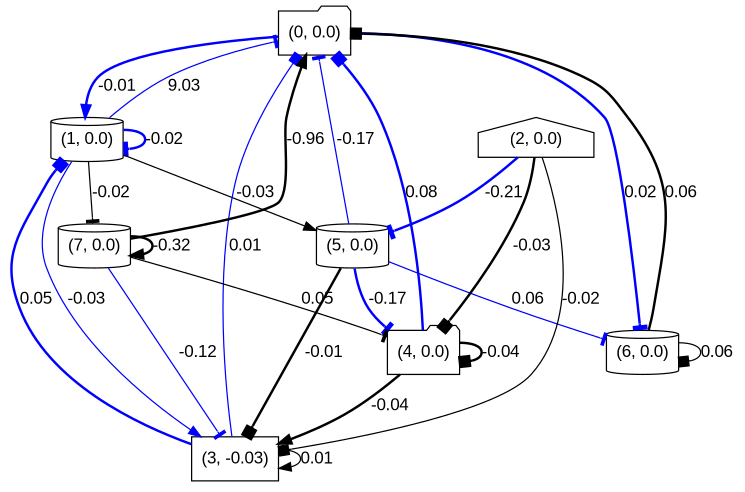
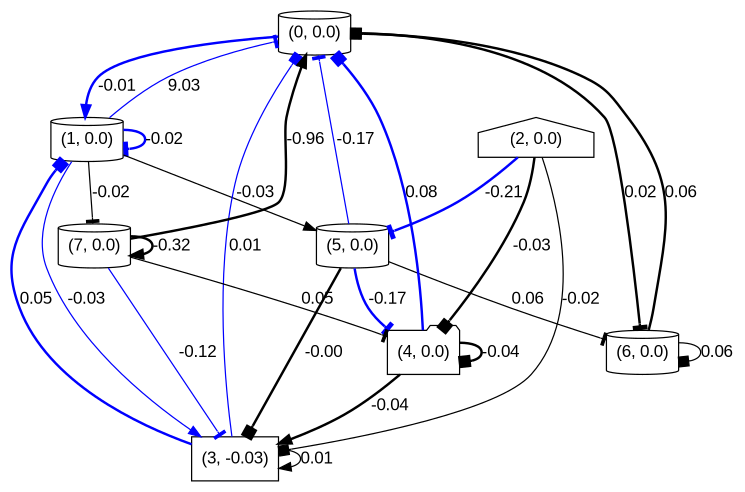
  digraph {
    fontname="Liberation Sans"
    node [fontname="Liberation Sans" shape=cylinder]
    edge [arrowhead=tee color=black fontname="Liberation Sans" style=bold]
-   n1 [label="(0, 0.0)" shape=folder]
+   n1 [label="(0, 0.0)"]
    n2 [label="(1, 0.0)"]
    n3 [label="(6, 0.0)"]
    n4 [label="(3, -0.03)" shape=box]
    n5 [label="(5, 0.0)"]
    n6 [label="(7, 0.0)"]
    n7 [label="(4, 0.0)" shape=folder]
    n8 [label="(2, 0.0)" shape=house]
    n1 -> n2 [arrowhead=normal color=blue label=-0.01]
-   n1 -> n3 [color=blue label=0.02]
+   n1 -> n3 [label=0.02]
    n2 -> n1 [color=blue label=9.03 style=solid]
    n2 -> n2 [color=blue label=-0.02]
    n2 -> n4 [arrowhead=normal color=blue label=-0.03 style=solid]
    n2 -> n5 [arrowhead=normal label=-0.03 style=solid]
    n2 -> n6 [label=-0.02 style=solid]
    n3 -> n1 [arrowhead=box label=0.06]
    n3 -> n3 [arrowhead=box label=0.06 style=solid]
    n4 -> n1 [arrowhead=box color=blue label=0.01 style=solid]
    n4 -> n2 [arrowhead=box color=blue label=0.05]
    n4 -> n4 [arrowhead=normal label=0.01 style=solid]
    n5 -> n1 [color=blue label=-0.17 style=solid]
-   n5 -> n3 [color=blue label=0.06 style=solid]
-   n5 -> n4 [arrowhead=box label=-0.01]
+   n5 -> n3 [label=0.06 style=solid]
+   n5 -> n4 [arrowhead=box label=-0.00]
    n5 -> n7 [color=blue label=-0.17]
    n6 -> n1 [arrowhead=normal label=-0.96]
    n6 -> n4 [color=blue label=-0.12 style=solid]
    n6 -> n6 [arrowhead=normal label=-0.32]
    n6 -> n7 [label=0.05 style=solid]
    n7 -> n1 [arrowhead=box color=blue label=0.08]
    n7 -> n4 [arrowhead=normal label=-0.04]
    n7 -> n7 [arrowhead=box label=-0.04]
    n8 -> n4 [arrowhead=box label=-0.02 style=solid]
    n8 -> n5 [color=blue label=-0.21]
    n8 -> n7 [arrowhead=box label=-0.03]
  }
